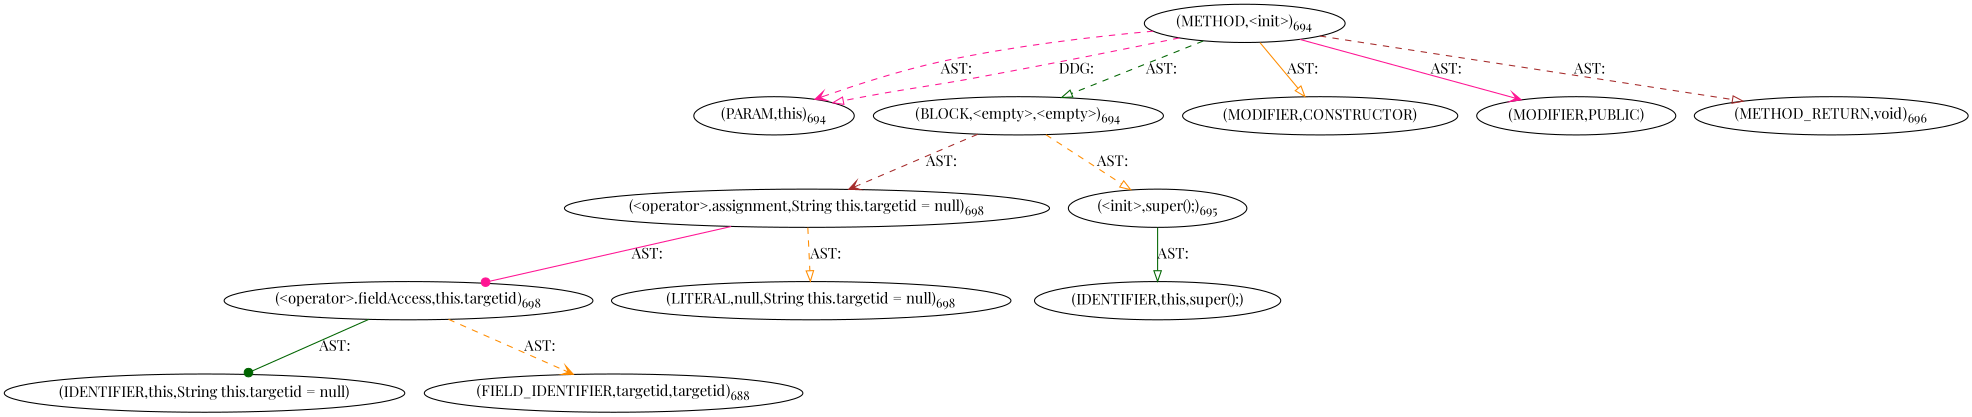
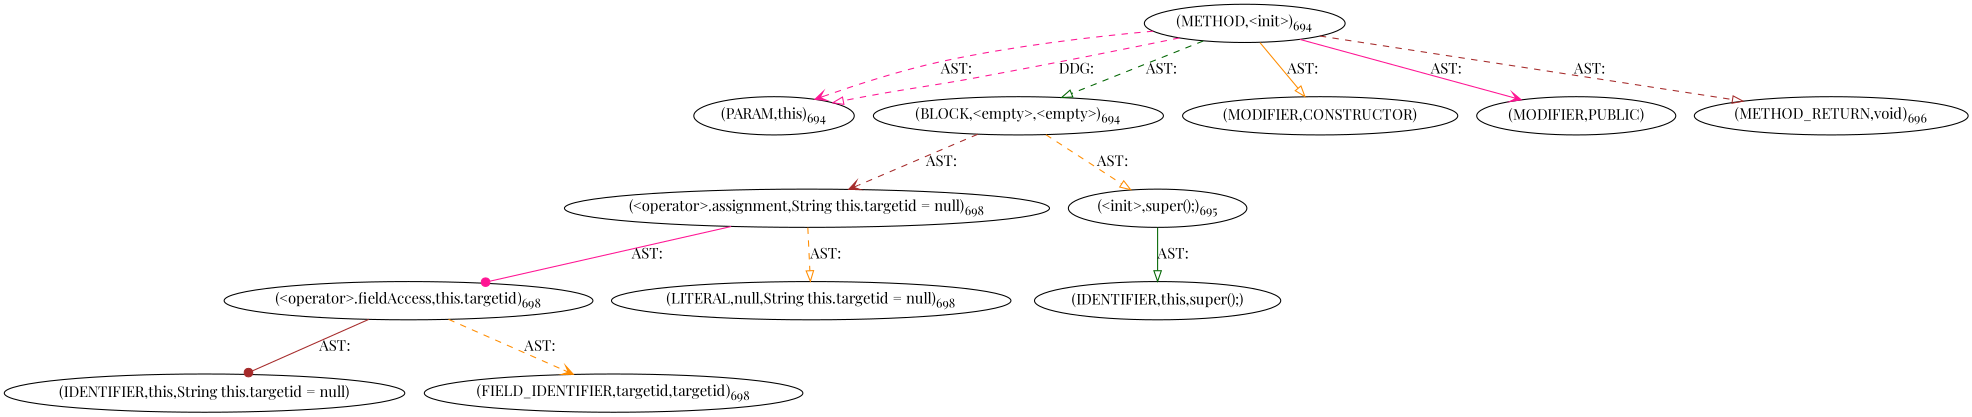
  digraph {
    fontname="Playfair Display"
    node [fontname="Playfair Display"]
    edge [arrowhead=onormal color=deeppink fontname="Playfair Display" style=dashed]
    n1 [label=<(METHOD,&lt;init&gt;)<SUB>694</SUB>>]
    n2 [label=<(PARAM,this)<SUB>694</SUB>>]
    n3 [label=<(BLOCK,&lt;empty&gt;,&lt;empty&gt;)<SUB>694</SUB>>]
    n4 [label=<(MODIFIER,CONSTRUCTOR)>]
    n5 [label=<(MODIFIER,PUBLIC)>]
    n6 [label=<(METHOD_RETURN,void)<SUB>696</SUB>>]
    n7 [label=<(&lt;operator&gt;.assignment,String this.targetid = null)<SUB>698</SUB>>]
    n8 [label=<(&lt;init&gt;,super();)<SUB>695</SUB>>]
    n9 [label=<(&lt;operator&gt;.fieldAccess,this.targetid)<SUB>698</SUB>>]
    n10 [label=<(LITERAL,null,String this.targetid = null)<SUB>698</SUB>>]
    n11 [label=<(IDENTIFIER,this,super();)>]
    n12 [label=<(IDENTIFIER,this,String this.targetid = null)>]
-   n13 [label=<(FIELD_IDENTIFIER,targetid,targetid)<SUB>688</SUB>>]
+   n13 [label=<(FIELD_IDENTIFIER,targetid,targetid)<SUB>698</SUB>>]
    n1 -> n2 [arrowhead=vee label="AST: "]
    n1 -> n2 [label="DDG: "]
    n1 -> n3 [color=darkgreen label="AST: "]
    n1 -> n4 [color=darkorange label="AST: " style=solid]
    n1 -> n5 [arrowhead=vee label="AST: " style=solid]
    n1 -> n6 [color=brown label="AST: "]
    n3 -> n7 [arrowhead=vee color=brown label="AST: "]
    n3 -> n8 [color=darkorange label="AST: "]
    n7 -> n9 [arrowhead=dot label="AST: " style=solid]
    n7 -> n10 [color=darkorange label="AST: "]
    n8 -> n11 [color=darkgreen label="AST: " style=solid]
-   n9 -> n12 [arrowhead=dot color=darkgreen label="AST: " style=solid]
+   n9 -> n12 [arrowhead=dot color=brown label="AST: " style=solid]
    n9 -> n13 [arrowhead=vee color=darkorange label="AST: "]
  }
